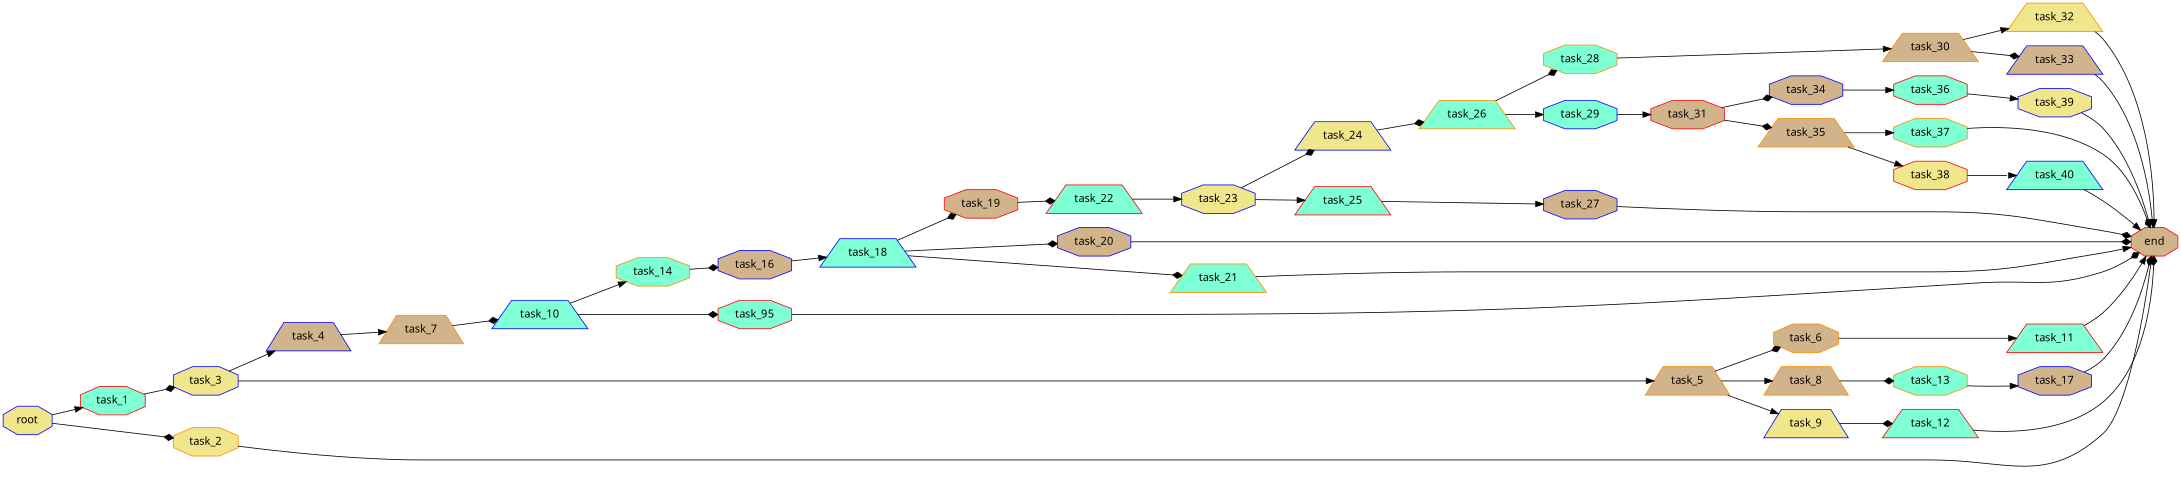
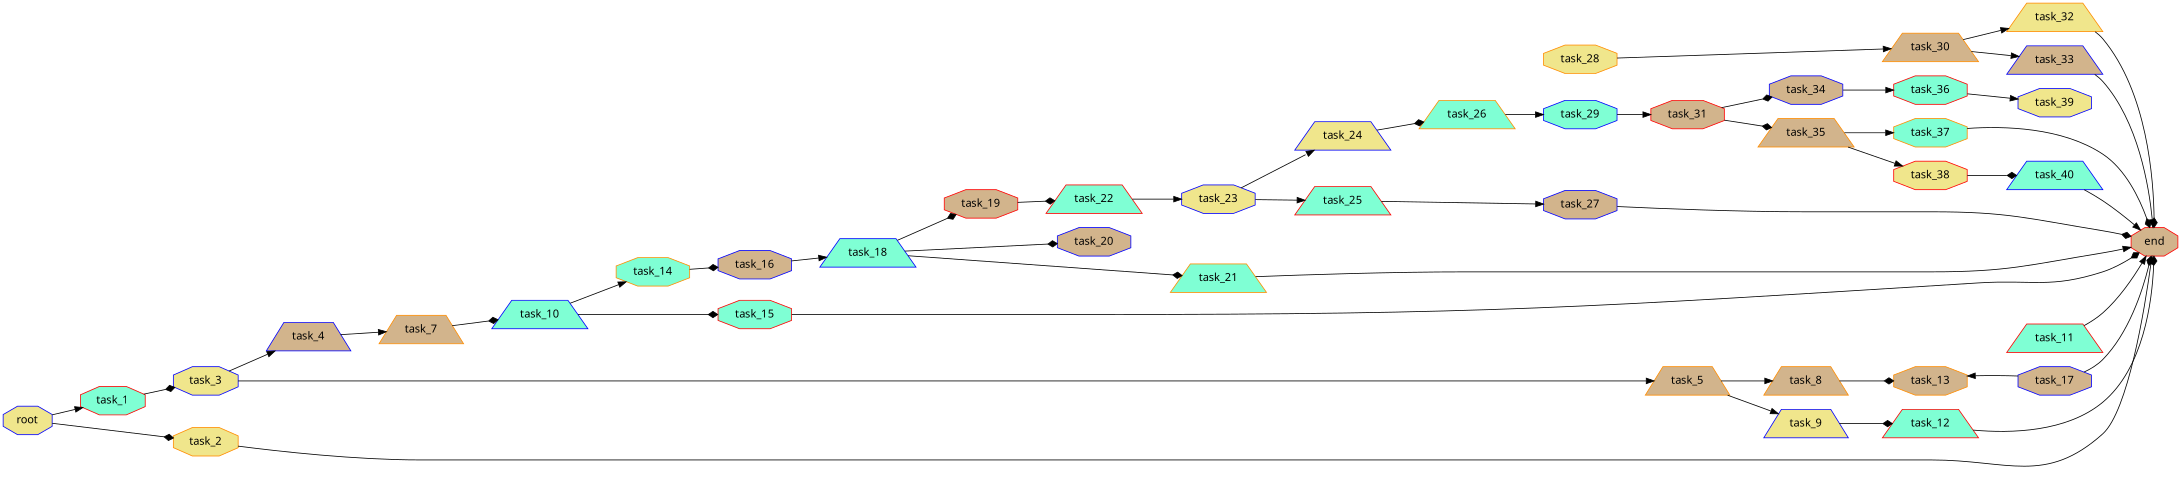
  digraph {
    fontname="Noto Sans"
    rankdir=LR
    node [color=blue fillcolor=aquamarine fontname="Noto Sans" shape=octagon style=filled]
    edge [arrowhead=normal fontname="Noto Sans"]
    root [fillcolor=khaki]
    task_1 [color=red]
    task_2 [color=darkorange fillcolor=khaki]
    task_3 [fillcolor=khaki]
    end [color=red fillcolor=tan]
    task_4 [fillcolor=tan shape=trapezium]
    task_5 [color=darkorange fillcolor=tan shape=trapezium]
    task_7 [color=darkorange fillcolor=tan shape=trapezium]
-   task_6 [color=darkorange fillcolor=tan]
    task_8 [color=darkorange fillcolor=tan shape=trapezium]
    task_9 [fillcolor=khaki shape=trapezium]
    task_10 [shape=trapezium]
    task_11 [color=red shape=trapezium]
-   task_13 [color=darkorange]
+   task_13 [color=darkorange fillcolor=tan]
    task_12 [color=red shape=trapezium]
    task_14 [color=darkorange]
-   task_15 [color=red label=task_95]
+   task_15 [color=red]
    task_17 [fillcolor=tan]
    task_16 [fillcolor=tan]
    task_18 [shape=trapezium]
    task_19 [color=red fillcolor=tan]
    task_20 [fillcolor=tan]
    task_21 [color=darkorange shape=trapezium]
    task_22 [color=red shape=trapezium]
    task_23 [fillcolor=khaki]
    task_24 [fillcolor=khaki shape=trapezium]
    task_25 [color=red shape=trapezium]
    task_26 [color=darkorange shape=trapezium]
    task_27 [fillcolor=tan]
-   task_28 [color=darkorange]
+   task_28 [color=darkorange fillcolor=khaki]
    task_29
    task_30 [color=darkorange fillcolor=tan shape=trapezium]
    task_31 [color=red fillcolor=tan]
    task_32 [color=darkorange fillcolor=khaki shape=trapezium]
    task_33 [fillcolor=tan shape=trapezium]
    task_34 [fillcolor=tan]
    task_35 [color=darkorange fillcolor=tan shape=trapezium]
    task_36 [color=red]
    task_37 [color=darkorange]
    task_38 [color=red fillcolor=khaki]
    task_39 [fillcolor=khaki]
    task_40 [shape=trapezium]
    root -> task_1
    root -> task_2 [arrowhead=diamond]
    task_1 -> task_3 [arrowhead=diamond]
    task_2 -> end
    task_3 -> task_4
    task_3 -> task_5
    task_4 -> task_7
-   task_5 -> task_6 [arrowhead=diamond]
    task_5 -> task_8
    task_5 -> task_9
    task_7 -> task_10 [arrowhead=diamond]
-   task_6 -> task_11
    task_8 -> task_13 [arrowhead=diamond]
    task_9 -> task_12 [arrowhead=diamond]
    task_10 -> task_14
    task_10 -> task_15 [arrowhead=diamond]
    task_11 -> end
-   task_13 -> task_17
+   task_17 -> task_13
    task_12 -> end [arrowhead=diamond]
    task_14 -> task_16 [arrowhead=diamond]
    task_15 -> end [arrowhead=diamond]
    task_17 -> end [arrowhead=diamond]
    task_16 -> task_18
    task_18 -> task_19 [arrowhead=diamond]
    task_18 -> task_20 [arrowhead=diamond]
    task_18 -> task_21 [arrowhead=diamond]
    task_19 -> task_22 [arrowhead=diamond]
-   task_20 -> end [arrowhead=diamond]
    task_21 -> end
    task_22 -> task_23
-   task_23 -> task_24 [arrowhead=diamond]
+   task_23 -> task_24
    task_23 -> task_25
    task_24 -> task_26 [arrowhead=diamond]
    task_25 -> task_27
-   task_26 -> task_28 [arrowhead=diamond]
    task_26 -> task_29
    task_27 -> end [arrowhead=diamond]
    task_28 -> task_30
    task_29 -> task_31
    task_30 -> task_32
-   task_30 -> task_33 [arrowhead=diamond]
+   task_30 -> task_33
    task_31 -> task_34 [arrowhead=diamond]
    task_31 -> task_35 [arrowhead=diamond]
-   task_32 -> end
+   task_32 -> end [arrowhead=diamond]
    task_33 -> end
    task_34 -> task_36
    task_35 -> task_37
    task_35 -> task_38
    task_36 -> task_39
    task_37 -> end [arrowhead=diamond]
-   task_38 -> task_40
-   task_39 -> end
+   task_38 -> task_40 [arrowhead=diamond]
    task_40 -> end
  }
